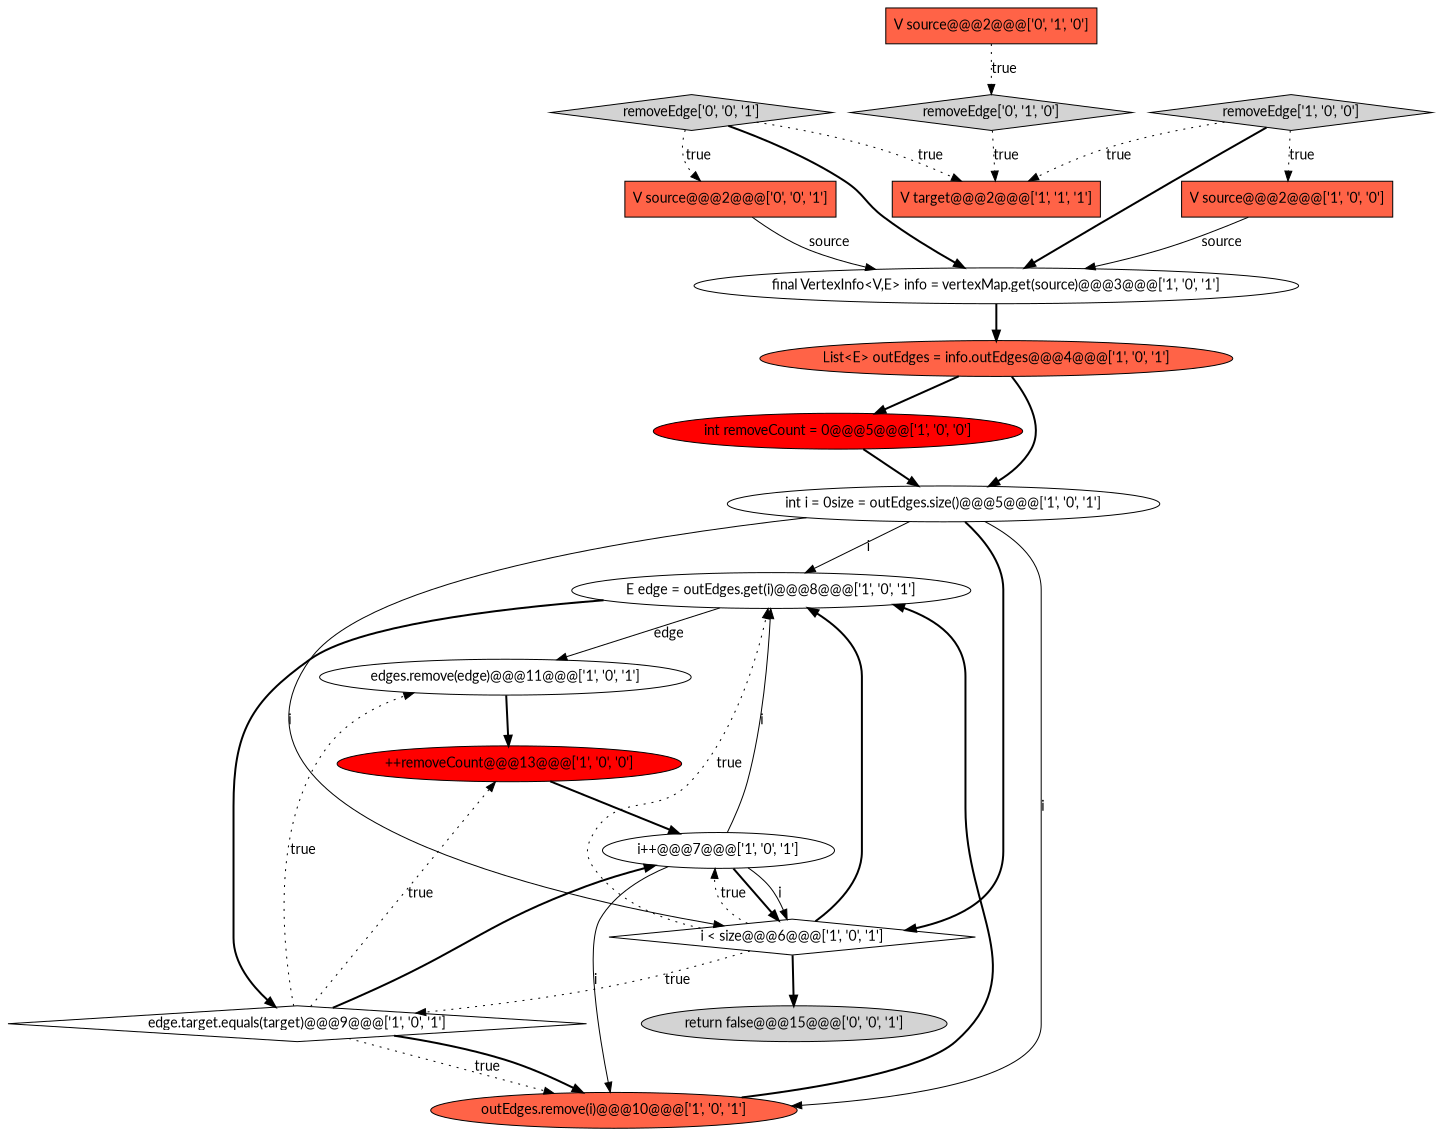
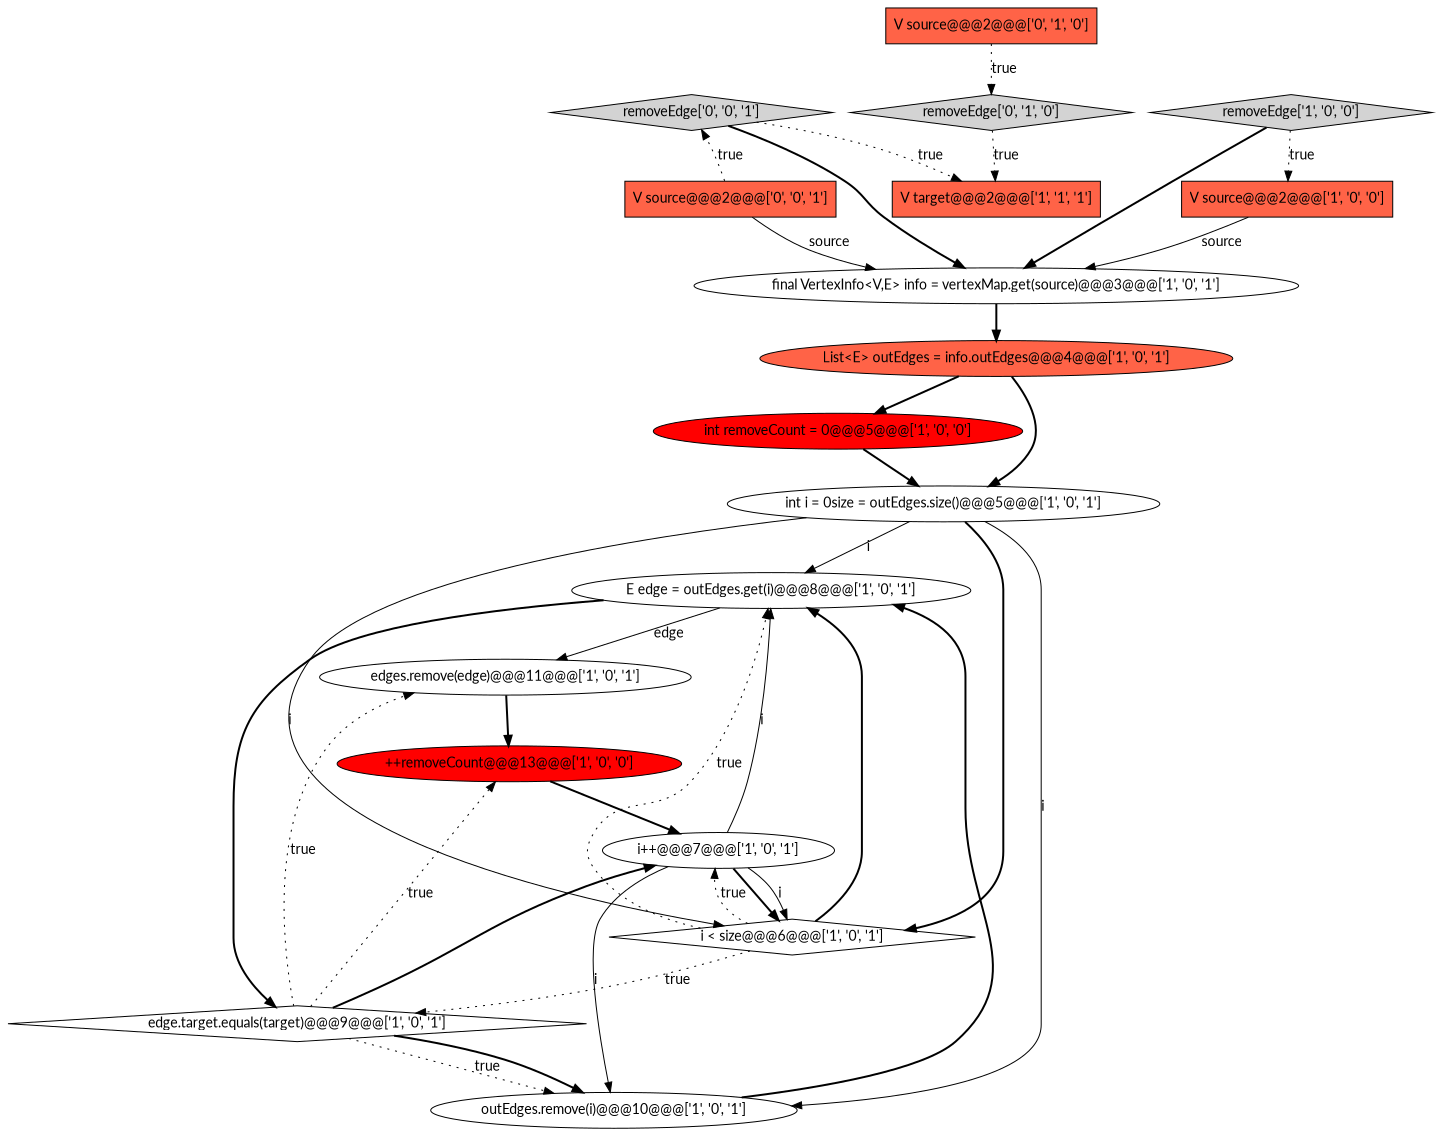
  digraph {
    fontname=Lato
    node [fillcolor=white fontname=Lato shape=ellipse style=filled]
    edge [fontname=Lato style=bold]
    n1 [label="E edge = outEdges.get(i)@@@8@@@['1', '0', '1']"]
    n2 [label="edges.remove(edge)@@@11@@@['1', '0', '1']"]
    n3 [label="edge.target.equals(target)@@@9@@@['1', '0', '1']" shape=diamond]
    n4 [fillcolor=red label="++removeCount@@@13@@@['1', '0', '0']"]
    n5 [label="i++@@@7@@@['1', '0', '1']"]
-   n6 [fillcolor=tomato label="outEdges.remove(i)@@@10@@@['1', '0', '1']"]
+   n6 [label="outEdges.remove(i)@@@10@@@['1', '0', '1']"]
    n7 [fillcolor=red label="int removeCount = 0@@@5@@@['1', '0', '0']"]
    n8 [label="int i = 0size = outEdges.size()@@@5@@@['1', '0', '1']"]
    n9 [label="i < size@@@6@@@['1', '0', '1']" shape=diamond]
    n10 [fillcolor=lightgray label="removeEdge['0', '0', '1']" shape=diamond]
    n11 [fillcolor=tomato label="V target@@@2@@@['1', '1', '1']" shape=box]
    n12 [fillcolor=tomato label="V source@@@2@@@['0', '0', '1']" shape=box]
    n13 [label="final VertexInfo<V,E> info = vertexMap.get(source)@@@3@@@['1', '0', '1']"]
    n14 [fillcolor=tomato label="List<E> outEdges = info.outEdges@@@4@@@['1', '0', '1']"]
    n15 [fillcolor=lightgray label="removeEdge['1', '0', '0']" shape=diamond]
    n16 [fillcolor=tomato label="V source@@@2@@@['1', '0', '0']" shape=box]
-   n17 [fillcolor=lightgray label="return false@@@15@@@['0', '0', '1']"]
    n18 [fillcolor=lightgray label="removeEdge['0', '1', '0']" shape=diamond]
    n19 [fillcolor=tomato label="V source@@@2@@@['0', '1', '0']" shape=box]
    n1 -> n2 [label="edge" style=solid]
    n1 -> n3
    n2 -> n4
    n3 -> n2 [label=true style=dotted]
    n3 -> n4 [label=true style=dotted]
    n3 -> n5
    n3 -> n6 [label=true style=dotted]
    n3 -> n6
    n4 -> n5
    n5 -> n1 [label=i style=solid]
    n5 -> n6 [label=i style=solid]
    n5 -> n9
    n5 -> n9 [label=i style=solid]
    n6 -> n1
    n7 -> n8
    n8 -> n1 [label=i style=solid]
    n8 -> n6 [label=i style=solid]
    n8 -> n9 [label=i style=solid]
    n8 -> n9
    n9 -> n1
    n9 -> n1 [label=true style=dotted]
    n9 -> n3 [label=true style=dotted]
    n9 -> n5 [label=true style=dotted]
-   n9 -> n17
    n10 -> n11 [label=true style=dotted]
-   n10 -> n12 [label=true style=dotted]
+   n12 -> n10 [label=true style=dotted]
    n10 -> n13
    n12 -> n13 [label=source style=solid]
    n13 -> n14
    n14 -> n7
    n14 -> n8
-   n15 -> n11 [label=true style=dotted]
    n15 -> n13
    n15 -> n16 [label=true style=dotted]
    n16 -> n13 [label=source style=solid]
    n18 -> n11 [label=true style=dotted]
    n19 -> n18 [label=true style=dotted]
  }
